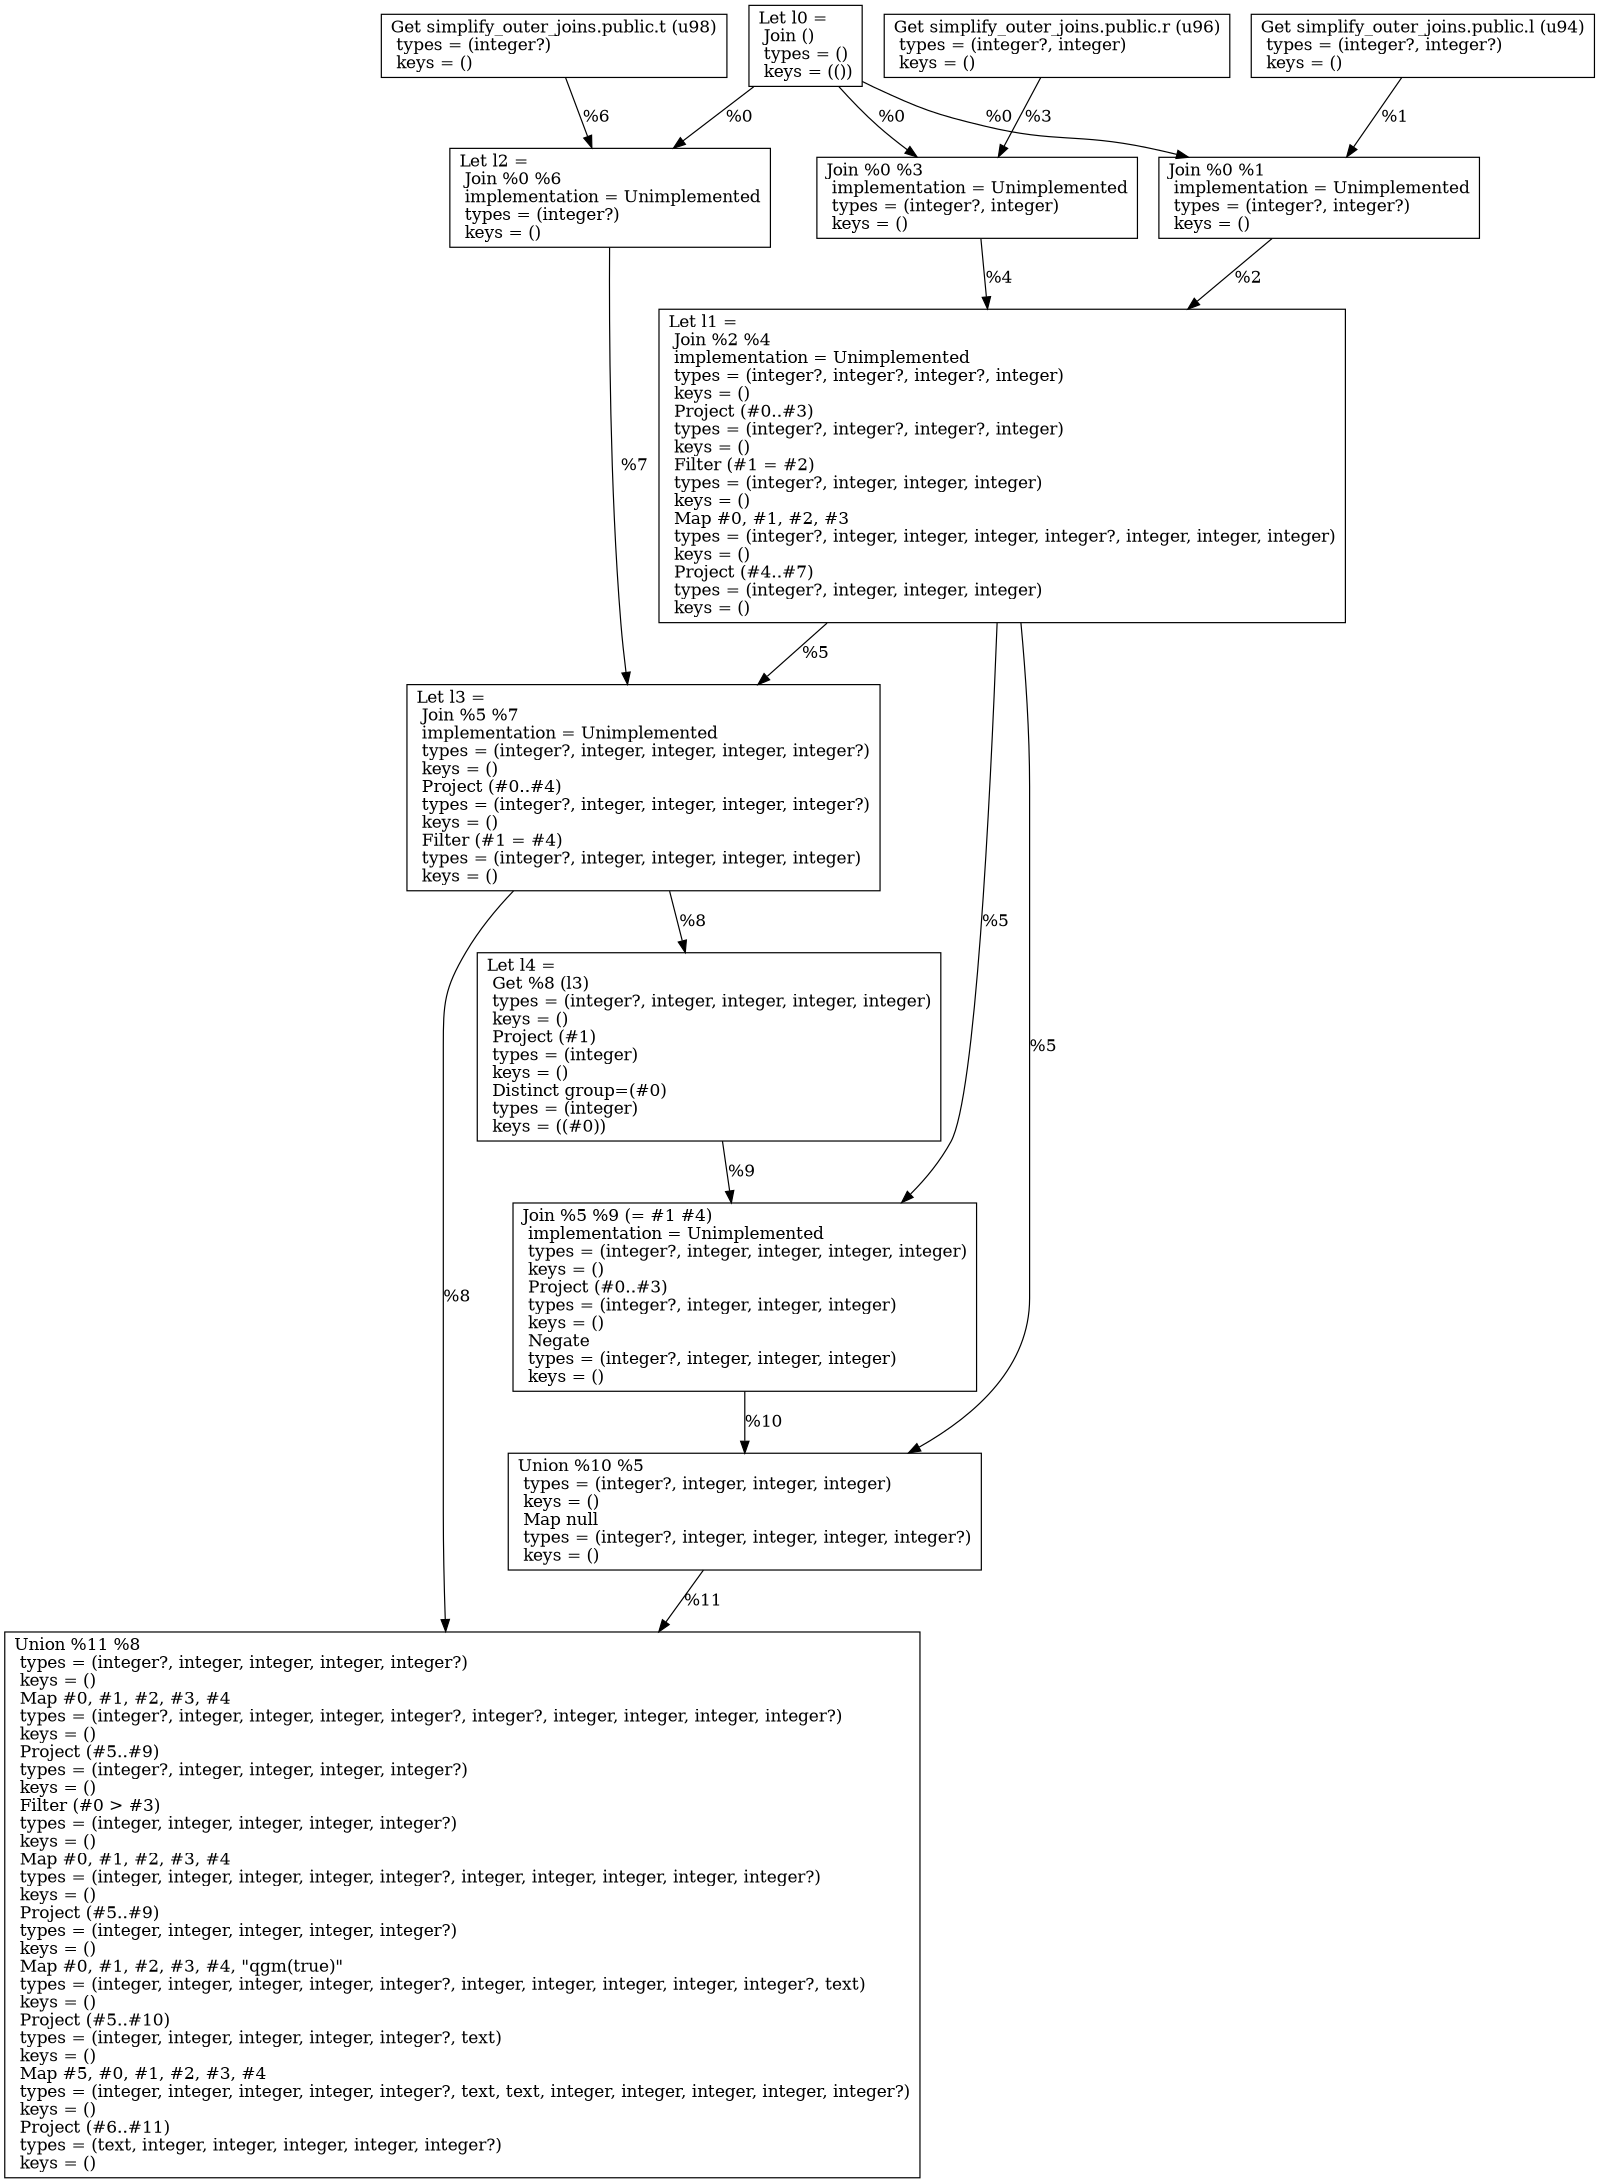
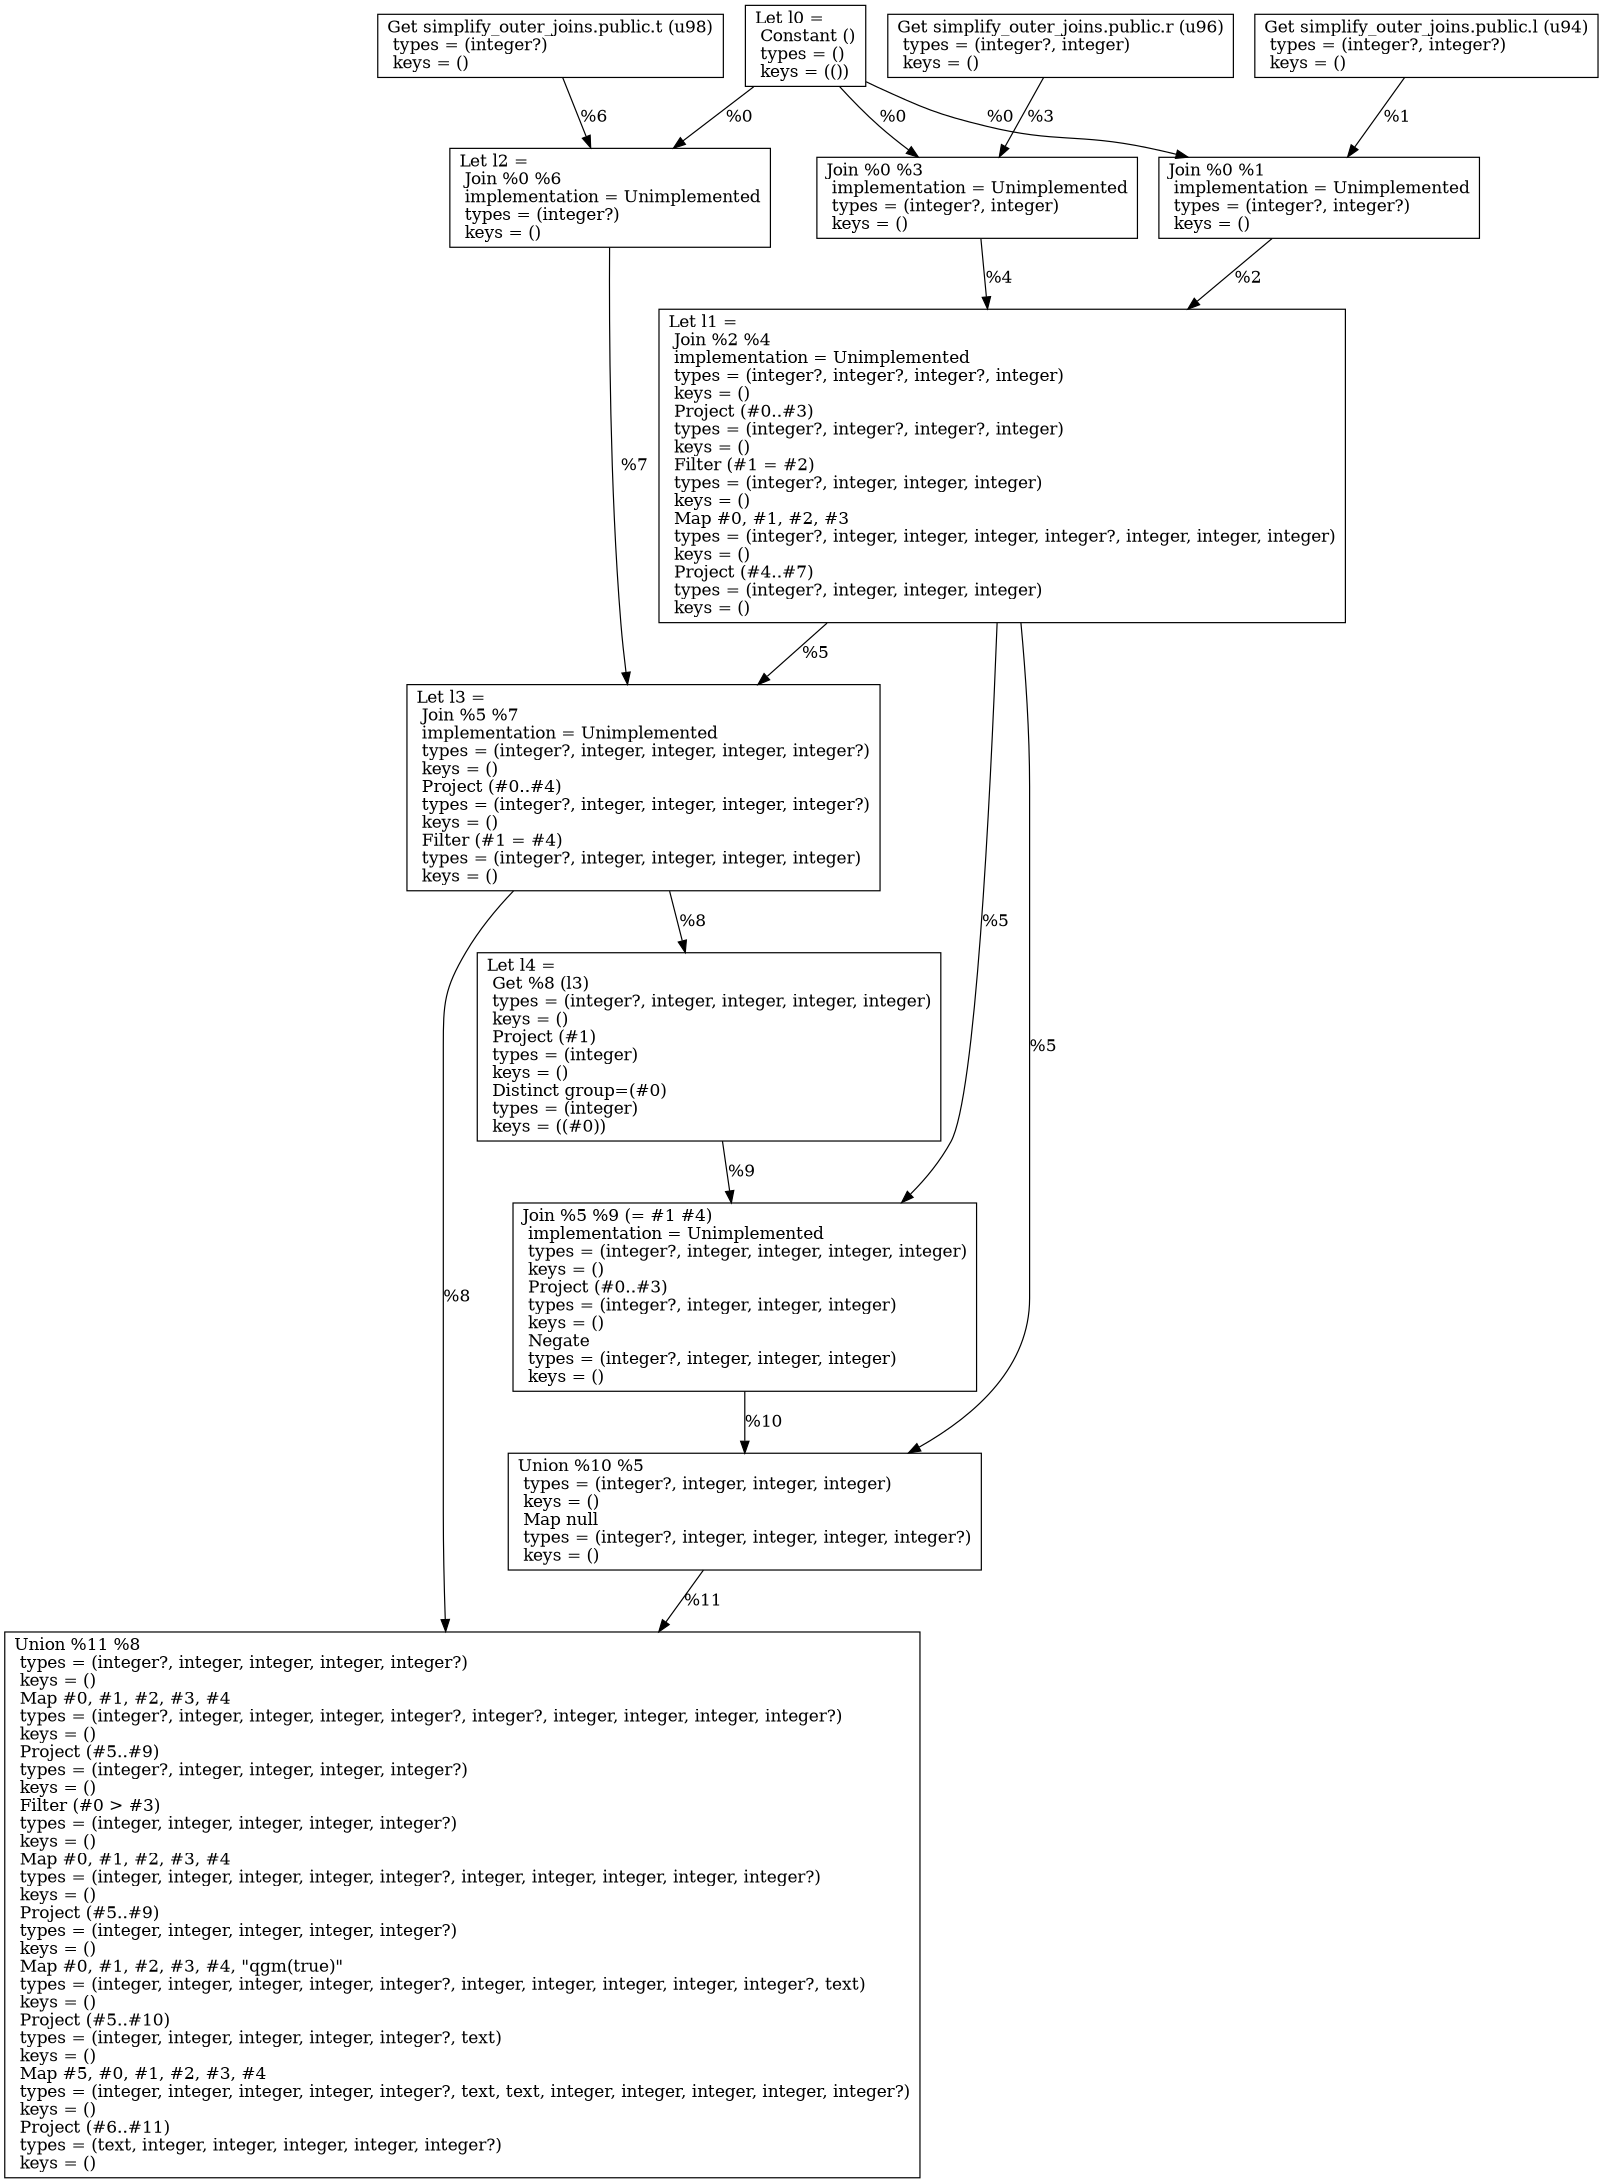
  digraph {
    node [shape=record]
-   n1 [label="Let l0 =\l Join ()\l  types = ()\l  keys = (())\l"]
+   n1 [label="Let l0 =\l Constant ()\l  types = ()\l  keys = (())\l"]
    n2 [label=" Join %0 %1\l  implementation = Unimplemented\l  types = (integer?, integer?)\l  keys = ()\l"]
    n3 [label=" Join %0 %3\l  implementation = Unimplemented\l  types = (integer?, integer)\l  keys = ()\l"]
    n4 [label="Let l2 =\l Join %0 %6\l  implementation = Unimplemented\l  types = (integer?)\l  keys = ()\l"]
    n5 [label=" Get simplify_outer_joins.public.l (u94)\l  types = (integer?, integer?)\l  keys = ()\l"]
    n6 [label="Let l1 =\l Join %2 %4\l  implementation = Unimplemented\l  types = (integer?, integer?, integer?, integer)\l  keys = ()\l Project (#0..#3)\l  types = (integer?, integer?, integer?, integer)\l  keys = ()\l Filter (#1 = #2)\l  types = (integer?, integer, integer, integer)\l  keys = ()\l Map #0, #1, #2, #3\l  types = (integer?, integer, integer, integer, integer?, integer, integer, integer)\l  keys = ()\l Project (#4..#7)\l  types = (integer?, integer, integer, integer)\l  keys = ()\l"]
    n7 [label=" Get simplify_outer_joins.public.r (u96)\l  types = (integer?, integer)\l  keys = ()\l"]
    n8 [label="Let l3 =\l Join %5 %7\l  implementation = Unimplemented\l  types = (integer?, integer, integer, integer, integer?)\l  keys = ()\l Project (#0..#4)\l  types = (integer?, integer, integer, integer, integer?)\l  keys = ()\l Filter (#1 = #4)\l  types = (integer?, integer, integer, integer, integer)\l  keys = ()\l"]
    n9 [label=" Join %5 %9 (= #1 #4)\l  implementation = Unimplemented\l  types = (integer?, integer, integer, integer, integer)\l  keys = ()\l Project (#0..#3)\l  types = (integer?, integer, integer, integer)\l  keys = ()\l Negate\l  types = (integer?, integer, integer, integer)\l  keys = ()\l"]
    n10 [label=" Union %10 %5\l  types = (integer?, integer, integer, integer)\l  keys = ()\l Map null\l  types = (integer?, integer, integer, integer, integer?)\l  keys = ()\l"]
    n11 [label=" Get simplify_outer_joins.public.t (u98)\l  types = (integer?)\l  keys = ()\l"]
    n12 [label="Let l4 =\l Get %8 (l3)\l  types = (integer?, integer, integer, integer, integer)\l  keys = ()\l Project (#1)\l  types = (integer)\l  keys = ()\l Distinct group=(#0)\l  types = (integer)\l  keys = ((#0))\l"]
    n13 [label=" Union %11 %8\l  types = (integer?, integer, integer, integer, integer?)\l  keys = ()\l Map #0, #1, #2, #3, #4\l  types = (integer?, integer, integer, integer, integer?, integer?, integer, integer, integer, integer?)\l  keys = ()\l Project (#5..#9)\l  types = (integer?, integer, integer, integer, integer?)\l  keys = ()\l Filter (#0 \> #3)\l  types = (integer, integer, integer, integer, integer?)\l  keys = ()\l Map #0, #1, #2, #3, #4\l  types = (integer, integer, integer, integer, integer?, integer, integer, integer, integer, integer?)\l  keys = ()\l Project (#5..#9)\l  types = (integer, integer, integer, integer, integer?)\l  keys = ()\l Map #0, #1, #2, #3, #4, \"qgm(true)\"\l  types = (integer, integer, integer, integer, integer?, integer, integer, integer, integer, integer?, text)\l  keys = ()\l Project (#5..#10)\l  types = (integer, integer, integer, integer, integer?, text)\l  keys = ()\l Map #5, #0, #1, #2, #3, #4\l  types = (integer, integer, integer, integer, integer?, text, text, integer, integer, integer, integer, integer?)\l  keys = ()\l Project (#6..#11)\l  types = (text, integer, integer, integer, integer, integer?)\l  keys = ()\l"]
    n1 -> n2 [label="%0\l"]
    n1 -> n3 [label="%0\l"]
    n1 -> n4 [label="%0\l"]
    n2 -> n6 [label="%2\l"]
    n3 -> n6 [label="%4\l"]
    n4 -> n8 [label="%7\l"]
    n5 -> n2 [label="%1\l"]
    n6 -> n8 [label="%5\l"]
    n6 -> n9 [label="%5\l"]
    n6 -> n10 [label="%5\l"]
    n7 -> n3 [label="%3\l"]
    n8 -> n12 [label="%8\l"]
    n8 -> n13 [label="%8\l"]
    n9 -> n10 [label="%10\l"]
    n10 -> n13 [label="%11\l"]
    n11 -> n4 [label="%6\l"]
    n12 -> n9 [label="%9\l"]
  }
